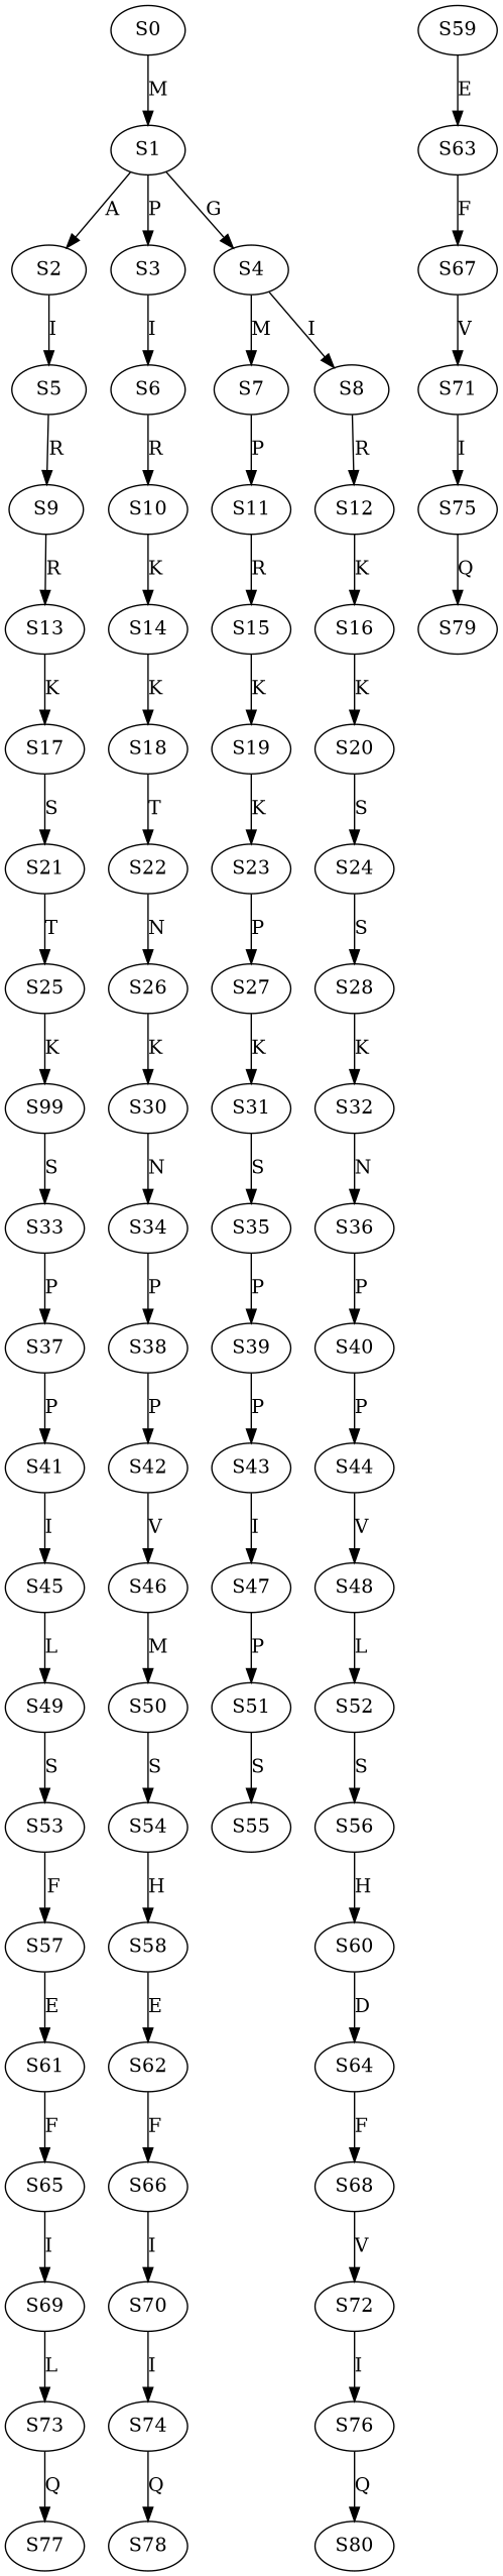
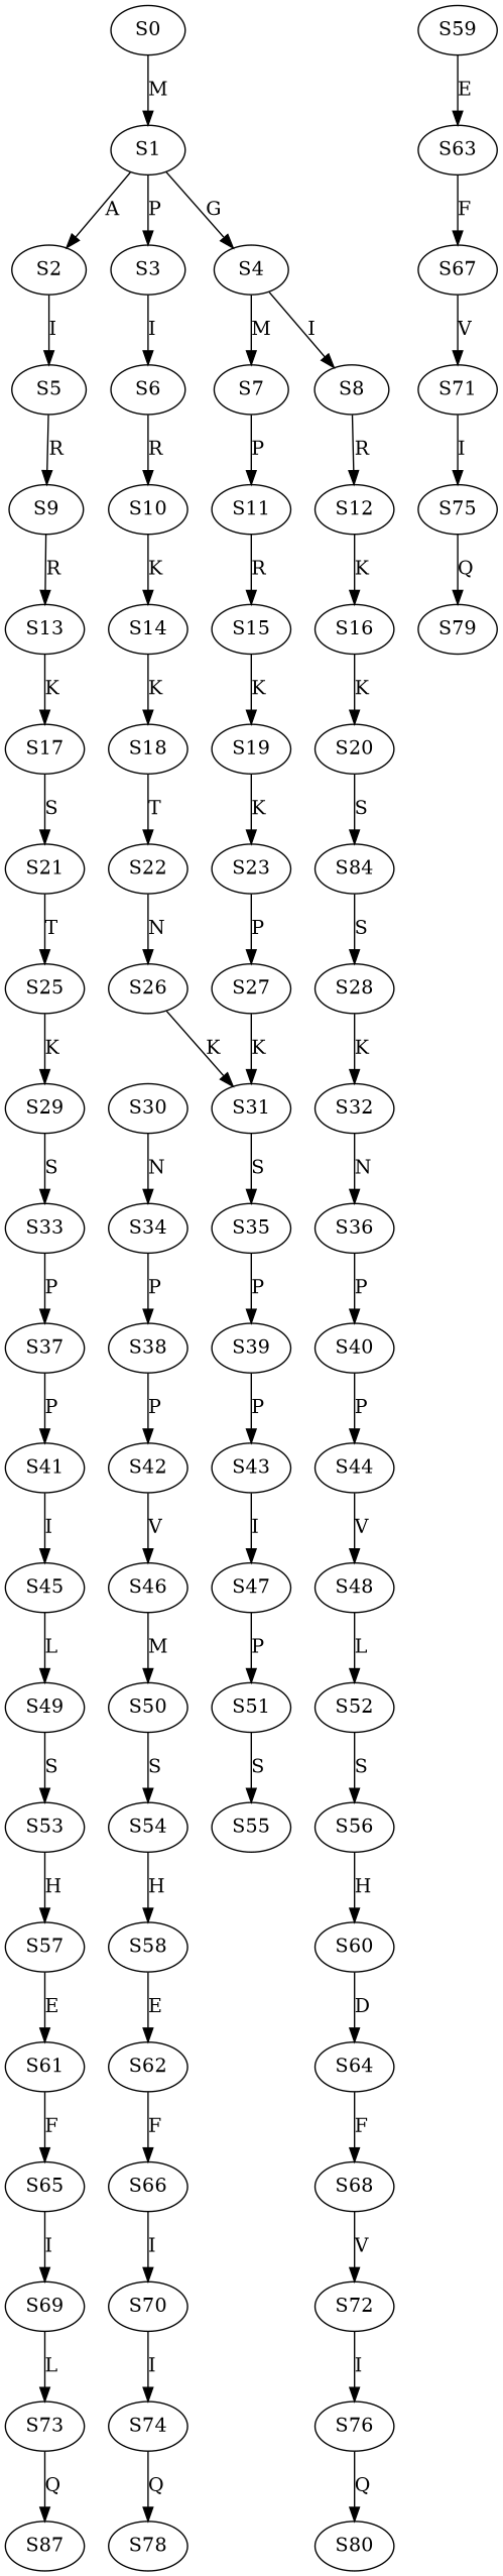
  strict digraph {
    S0
    S1
    S2
    S3
    S4
    S5
    S6
    S7
    S8
    S9
    S10
    S11
    S12
    S13
    S14
    S15
    S16
    S17
    S18
    S19
    S20
    S21
    S22
    S23
-   S24
+   S24 [label=S84]
    S25
    S26
    S27
    S28
-   S29 [label=S99]
+   S29
    S30
    S31
    S32
    S33
    S34
    S35
    S36
    S37
    S38
    S39
    S40
    S41
    S42
    S43
    S44
    S45
    S46
    S47
    S48
    S49
    S50
    S51
    S52
    S53
    S54
    S55
    S56
    S57
    S58
    S60
    S61
    S62
    S59
    S63
    S64
    S65
    S66
    S67
    S68
    S69
    S70
    S71
    S72
    S73
    S74
    S75
    S76
-   S77
+   S77 [label=S87]
    S78
    S79
    S80
    S0 -> S1 [label=M]
    S1 -> S2 [label=A]
    S1 -> S3 [label=P]
    S1 -> S4 [label=G]
    S2 -> S5 [label=I]
    S3 -> S6 [label=I]
    S4 -> S7 [label=M]
    S4 -> S8 [label=I]
    S5 -> S9 [label=R]
    S6 -> S10 [label=R]
    S7 -> S11 [label=P]
    S8 -> S12 [label=R]
    S9 -> S13 [label=R]
    S10 -> S14 [label=K]
    S11 -> S15 [label=R]
    S12 -> S16 [label=K]
    S13 -> S17 [label=K]
    S14 -> S18 [label=K]
    S15 -> S19 [label=K]
    S16 -> S20 [label=K]
    S17 -> S21 [label=S]
    S18 -> S22 [label=T]
    S19 -> S23 [label=K]
    S20 -> S24 [label=S]
    S21 -> S25 [label=T]
    S22 -> S26 [label=N]
    S23 -> S27 [label=P]
    S24 -> S28 [label=S]
    S25 -> S29 [label=K]
-   S26 -> S30 [label=K]
+   S26 -> S31 [label=K]
    S27 -> S31 [label=K]
    S28 -> S32 [label=K]
    S29 -> S33 [label=S]
    S30 -> S34 [label=N]
    S31 -> S35 [label=S]
    S32 -> S36 [label=N]
    S33 -> S37 [label=P]
    S34 -> S38 [label=P]
    S35 -> S39 [label=P]
    S36 -> S40 [label=P]
    S37 -> S41 [label=P]
    S38 -> S42 [label=P]
    S39 -> S43 [label=P]
    S40 -> S44 [label=P]
    S41 -> S45 [label=I]
    S42 -> S46 [label=V]
    S43 -> S47 [label=I]
    S44 -> S48 [label=V]
    S45 -> S49 [label=L]
    S46 -> S50 [label=M]
    S47 -> S51 [label=P]
    S48 -> S52 [label=L]
    S49 -> S53 [label=S]
    S50 -> S54 [label=S]
    S51 -> S55 [label=S]
    S52 -> S56 [label=S]
-   S53 -> S57 [label=F]
+   S53 -> S57 [label=H]
    S54 -> S58 [label=H]
    S56 -> S60 [label=H]
    S57 -> S61 [label=E]
    S58 -> S62 [label=E]
    S60 -> S64 [label=D]
    S61 -> S65 [label=F]
    S62 -> S66 [label=F]
    S59 -> S63 [label=E]
    S63 -> S67 [label=F]
    S64 -> S68 [label=F]
    S65 -> S69 [label=I]
    S66 -> S70 [label=I]
    S67 -> S71 [label=V]
    S68 -> S72 [label=V]
    S69 -> S73 [label=L]
    S70 -> S74 [label=I]
    S71 -> S75 [label=I]
    S72 -> S76 [label=I]
    S73 -> S77 [label=Q]
    S74 -> S78 [label=Q]
    S75 -> S79 [label=Q]
    S76 -> S80 [label=Q]
  }
